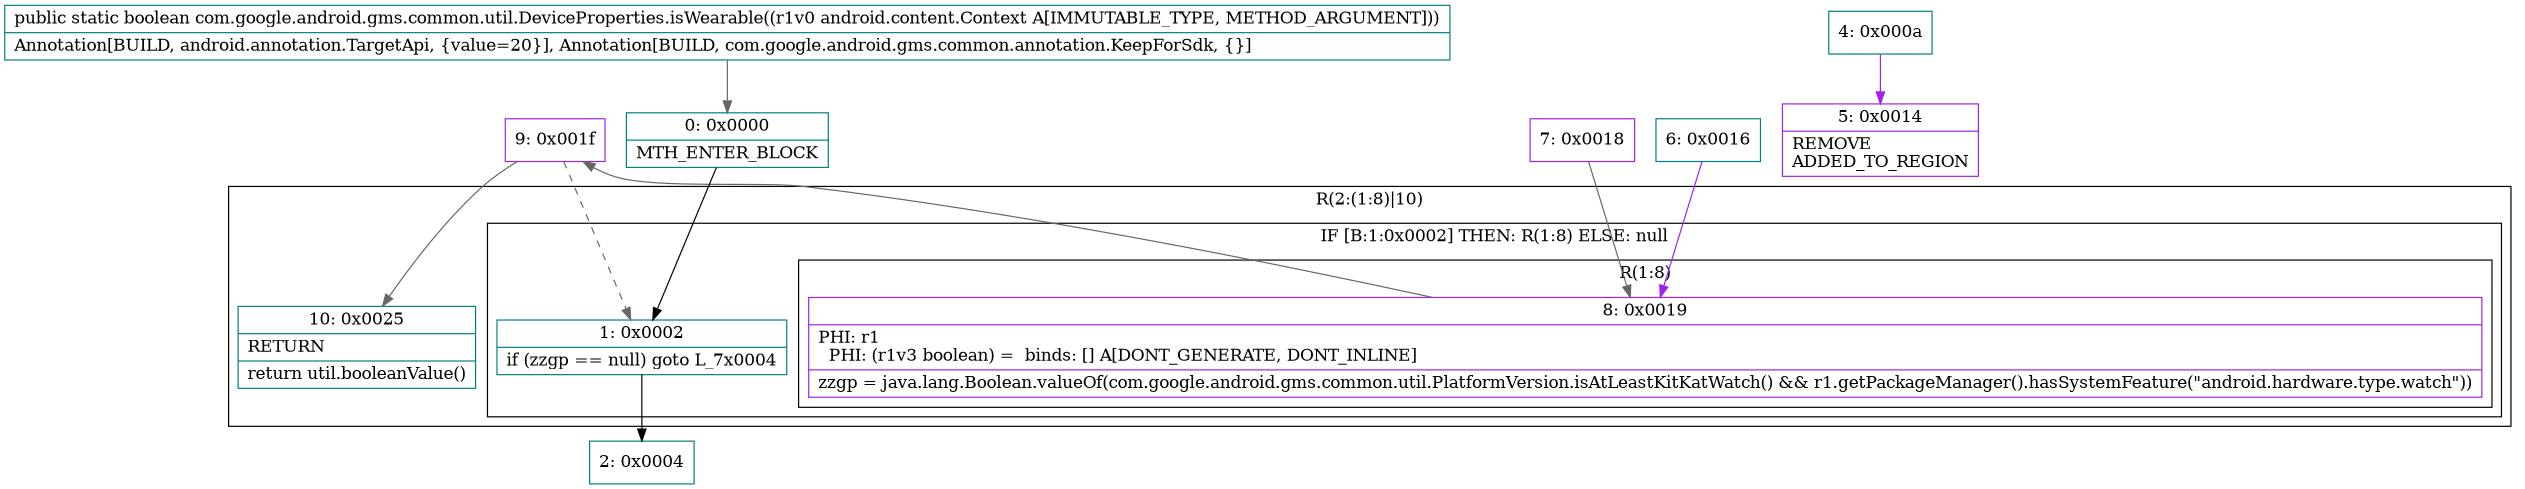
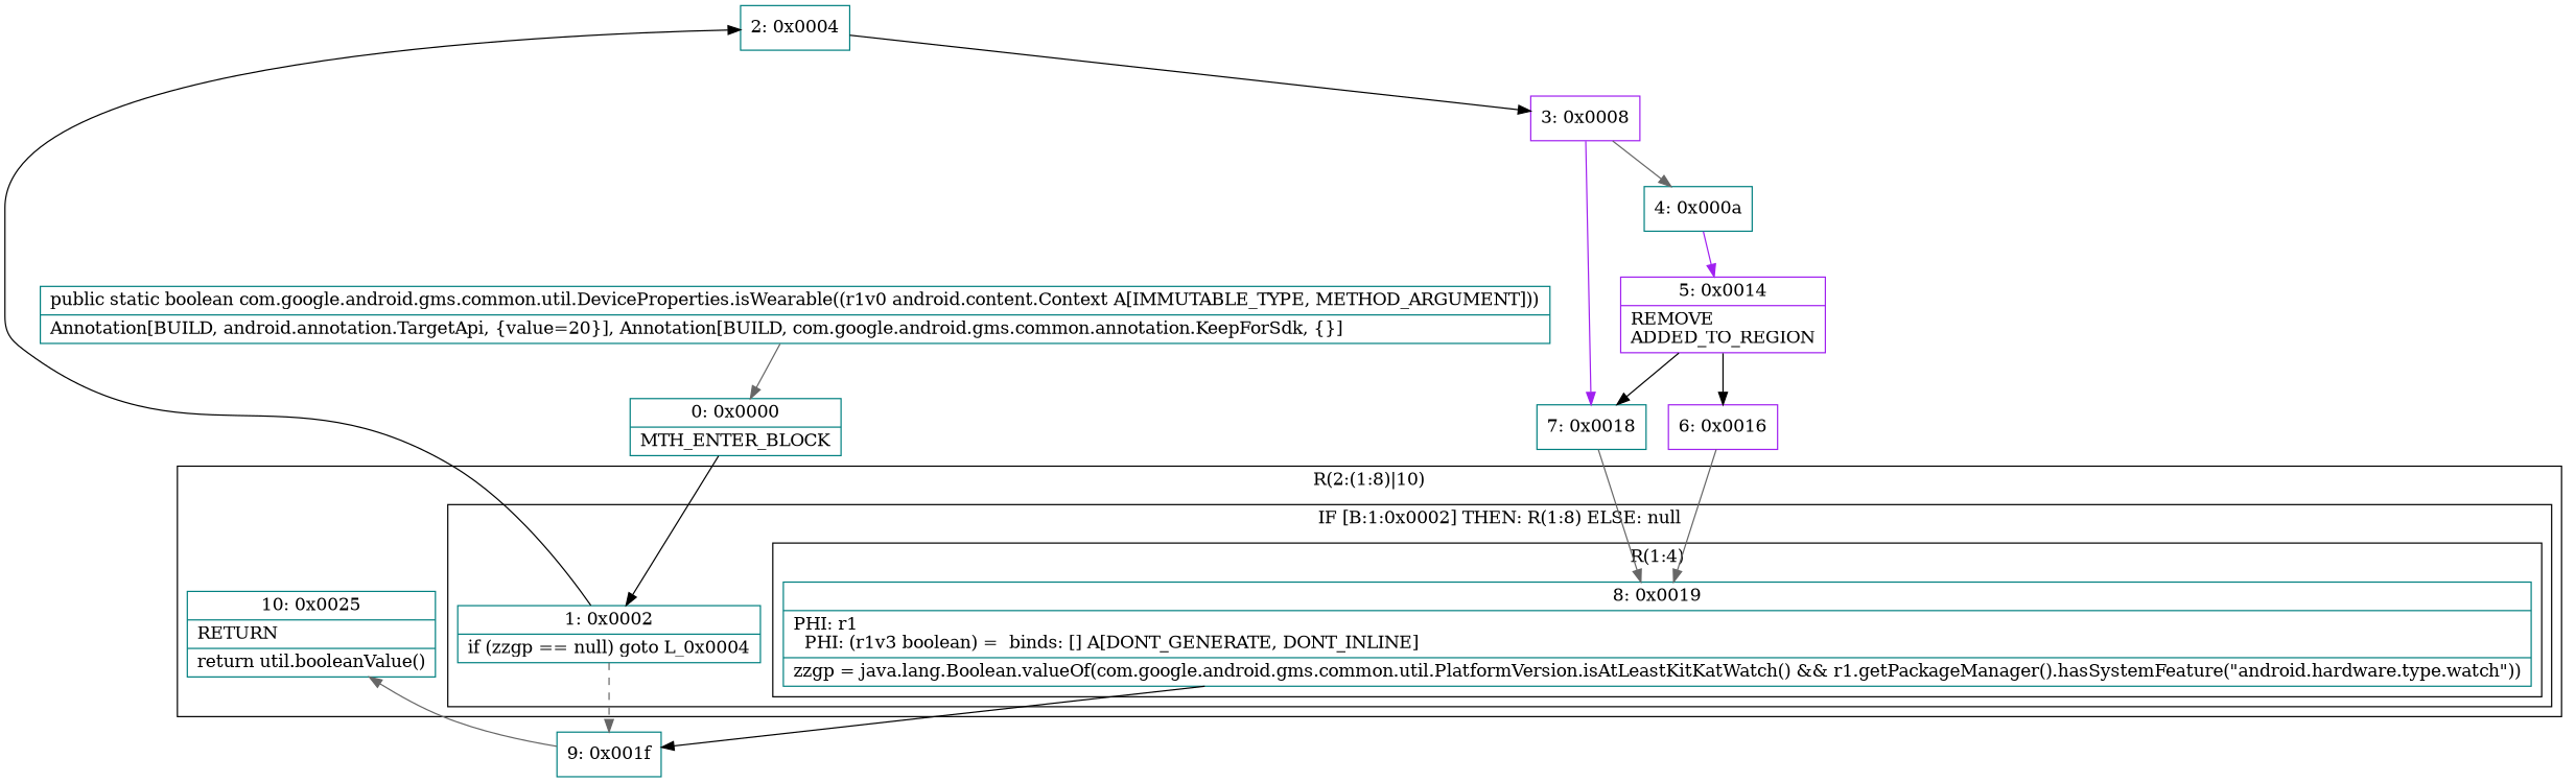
  digraph {
    node [color=teal shape=record]
    edge [color=gray40]
-   n1 [color=purple label="{8\:\ 0x0019|PHI: r1 \l  PHI: (r1v3 boolean) =  binds: [] A[DONT_GENERATE, DONT_INLINE]\l|zzgp = java.lang.Boolean.valueOf(com.google.android.gms.common.util.PlatformVersion.isAtLeastKitKatWatch() && r1.getPackageManager().hasSystemFeature(\"android.hardware.type.watch\"))\l}"]
-   n2 [label="{1\:\ 0x0002|if (zzgp == null) goto L_7x0004\l}"]
+   n1 [label="{8\:\ 0x0019|PHI: r1 \l  PHI: (r1v3 boolean) =  binds: [] A[DONT_GENERATE, DONT_INLINE]\l|zzgp = java.lang.Boolean.valueOf(com.google.android.gms.common.util.PlatformVersion.isAtLeastKitKatWatch() && r1.getPackageManager().hasSystemFeature(\"android.hardware.type.watch\"))\l}"]
+   n2 [label="{1\:\ 0x0002|if (zzgp == null) goto L_0x0004\l}"]
    n3 [label="{10\:\ 0x0025|RETURN\l|return util.booleanValue()\l}"]
-   n4 [color=purple label="{9\:\ 0x001f}"]
+   n4 [label="{9\:\ 0x001f}"]
    n5 [label="{2\:\ 0x0004}"]
+   n6 [color=purple label="{3\:\ 0x0008}"]
    n7 [label="{0\:\ 0x0000|MTH_ENTER_BLOCK\l}"]
    n8 [label="{4\:\ 0x000a}"]
-   n9 [color=purple label="{7\:\ 0x0018}"]
+   n9 [label="{7\:\ 0x0018}"]
    n10 [color=purple label="{5\:\ 0x0014|REMOVE\lADDED_TO_REGION\l}"]
-   n11 [label="{6\:\ 0x0016}"]
+   n11 [color=purple label="{6\:\ 0x0016}"]
    n12 [label="{public static boolean com.google.android.gms.common.util.DeviceProperties.isWearable((r1v0 android.content.Context A[IMMUTABLE_TYPE, METHOD_ARGUMENT]))  | Annotation[BUILD, android.annotation.TargetApi, \{value=20\}], Annotation[BUILD, com.google.android.gms.common.annotation.KeepForSdk, \{\}]\l}"]
    subgraph cluster_1 {
      label="R(2:(1:8)|10)"
      n3
      subgraph cluster_2 {
        label="IF [B:1:0x0002] THEN: R(1:8) ELSE: null"
        n2
        subgraph cluster_3 {
-         label="R(1:8)"
+         label="R(1:4)"
          n1
        }
      }
    }
-   n1 -> n4
-   n4 -> n2 [style=dashed]
+   n1 -> n4 [color=black]
+   n2 -> n4 [style=dashed]
    n2 -> n5 [color=black]
    n4 -> n3
+   n5 -> n6 [color=black]
+   n6 -> n8
+   n6 -> n9 [color=purple]
    n7 -> n2 [color=black]
    n8 -> n10 [color=purple]
    n9 -> n1
-   n11 -> n1 [color=purple]
+   n10 -> n9 [color=black]
+   n10 -> n11 [color=black]
+   n11 -> n1
    n12 -> n7
  }
